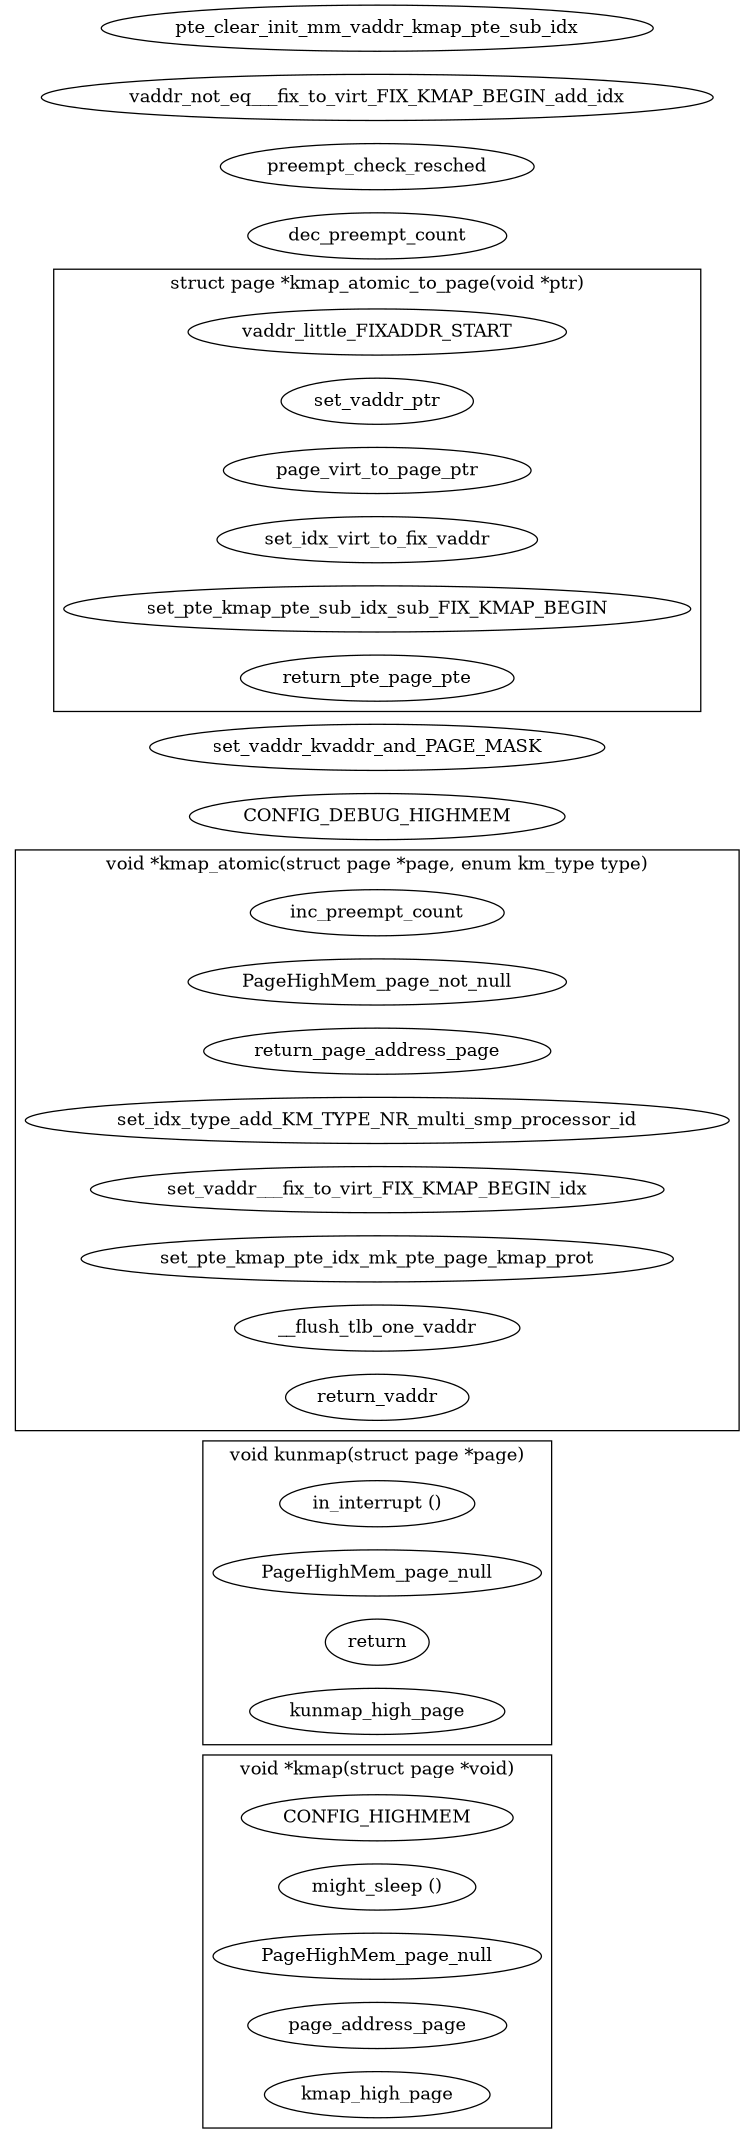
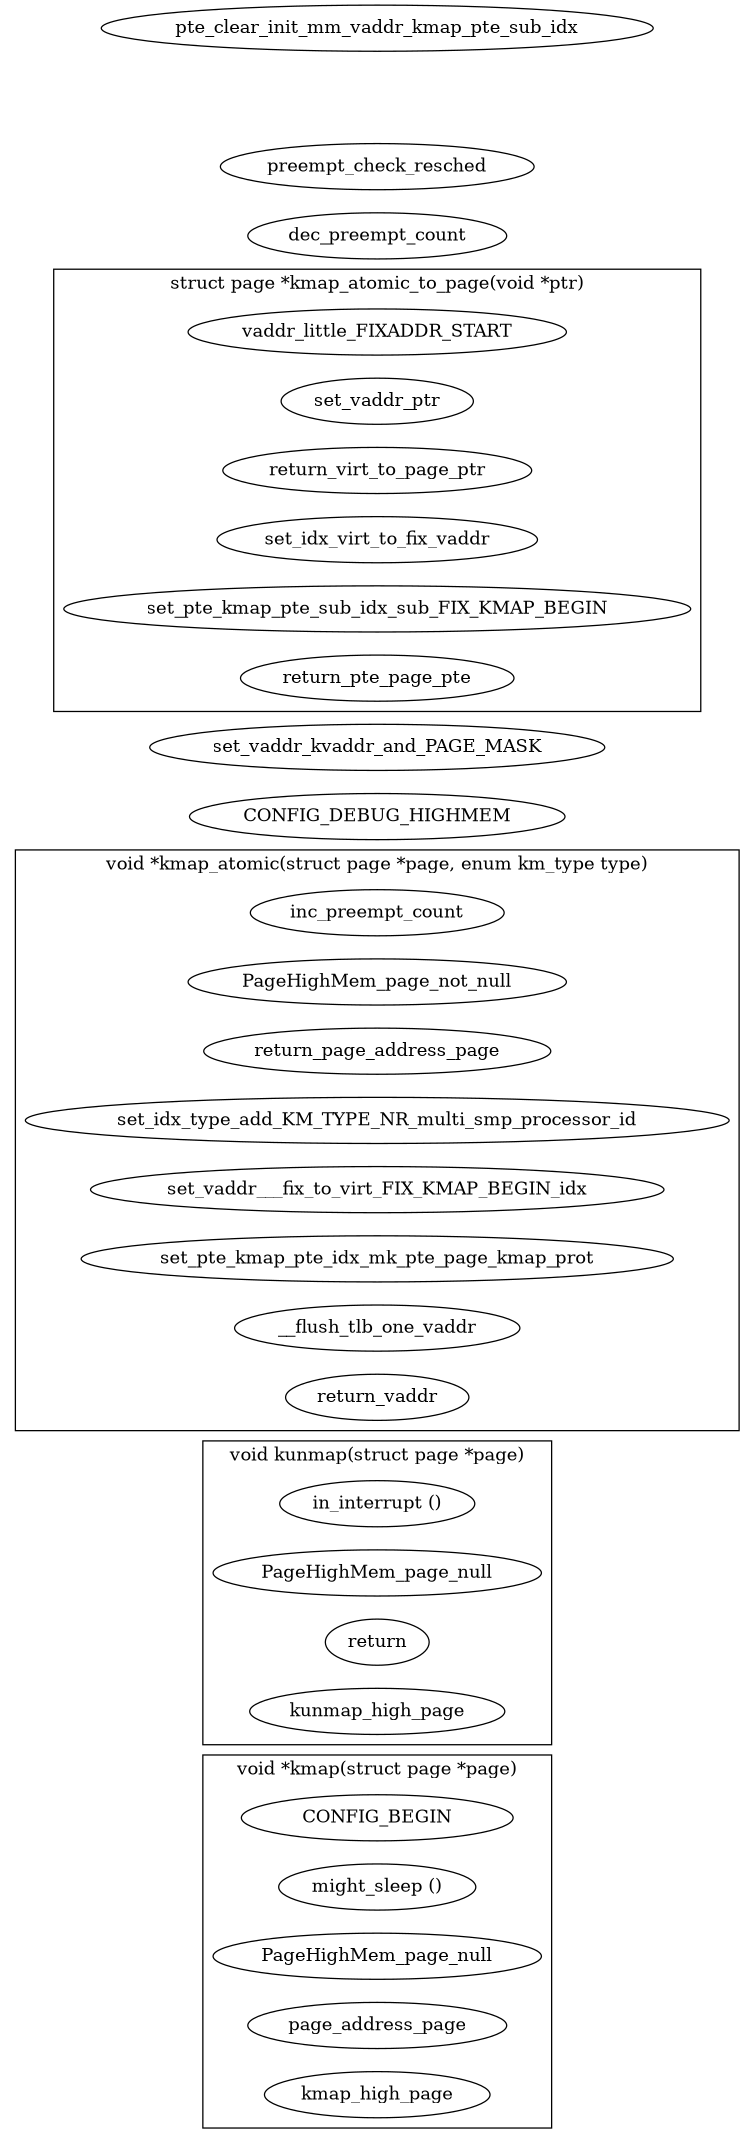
  digraph {
    rankdir=LR
-   n1 [label=CONFIG_HIGHMEM]
+   n1 [label=CONFIG_BEGIN]
    n2 [label="might_sleep ()"]
    n3 [label=PageHighMem_page_null]
    n4 [label=page_address_page]
    n5 [label=kmap_high_page]
    n6 [label="in_interrupt ()"]
    n7 [label=PageHighMem_page_null]
    n8 [label=return]
    n9 [label=kunmap_high_page]
    n10 [label=inc_preempt_count]
    n11 [label=PageHighMem_page_not_null]
    n12 [label=return_page_address_page]
    n13 [label=set_idx_type_add_KM_TYPE_NR_multi_smp_processor_id]
    n14 [label=set_vaddr___fix_to_virt_FIX_KMAP_BEGIN_idx]
    n15 [label=set_pte_kmap_pte_idx_mk_pte_page_kmap_prot]
    n16 [label=__flush_tlb_one_vaddr]
    n17 [label=return_vaddr]
    n18 [label=CONFIG_DEBUG_HIGHMEM]
    n19 [label=set_vaddr_kvaddr_and_PAGE_MASK]
    n20 [label=vaddr_little_FIXADDR_START]
    n21 [label=dec_preempt_count]
    n22 [label=preempt_check_resched]
-   n23 [label=vaddr_not_eq___fix_to_virt_FIX_KMAP_BEGIN_add_idx]
    n24 [label=pte_clear_init_mm_vaddr_kmap_pte_sub_idx]
    n25 [label=set_vaddr_ptr]
-   n26 [label=page_virt_to_page_ptr]
+   n26 [label=return_virt_to_page_ptr]
    n27 [label=set_idx_virt_to_fix_vaddr]
    n28 [label=set_pte_kmap_pte_sub_idx_sub_FIX_KMAP_BEGIN]
    n29 [label=return_pte_page_pte]
    subgraph cluster_1 {
-     label="void *kmap(struct page *void)"
+     label="void *kmap(struct page *page)"
      n1
      n2
      n3
      n4
      n5
    }
    subgraph cluster_2 {
      label="void kunmap(struct page *page)"
      n6
      n7
      n8
      n9
    }
    subgraph cluster_3 {
      label="void *kmap_atomic(struct page *page, enum km_type type)"
      n10
      n11
      n12
      n13
      n14
      n15
      n16
      n17
    }
    subgraph sub_4 {
      label="void kunmap_atomic(void *kvaddr, enum km_type type)"
      n8
      n13
      n16
      n18
      n19
      n20
      n21
      n22
-     n23
      n24
    }
    subgraph cluster_5 {
      label="struct page *kmap_atomic_to_page(void *ptr)"
      n20
      n25
      n26
      n27
      n28
      n29
    }
  }
